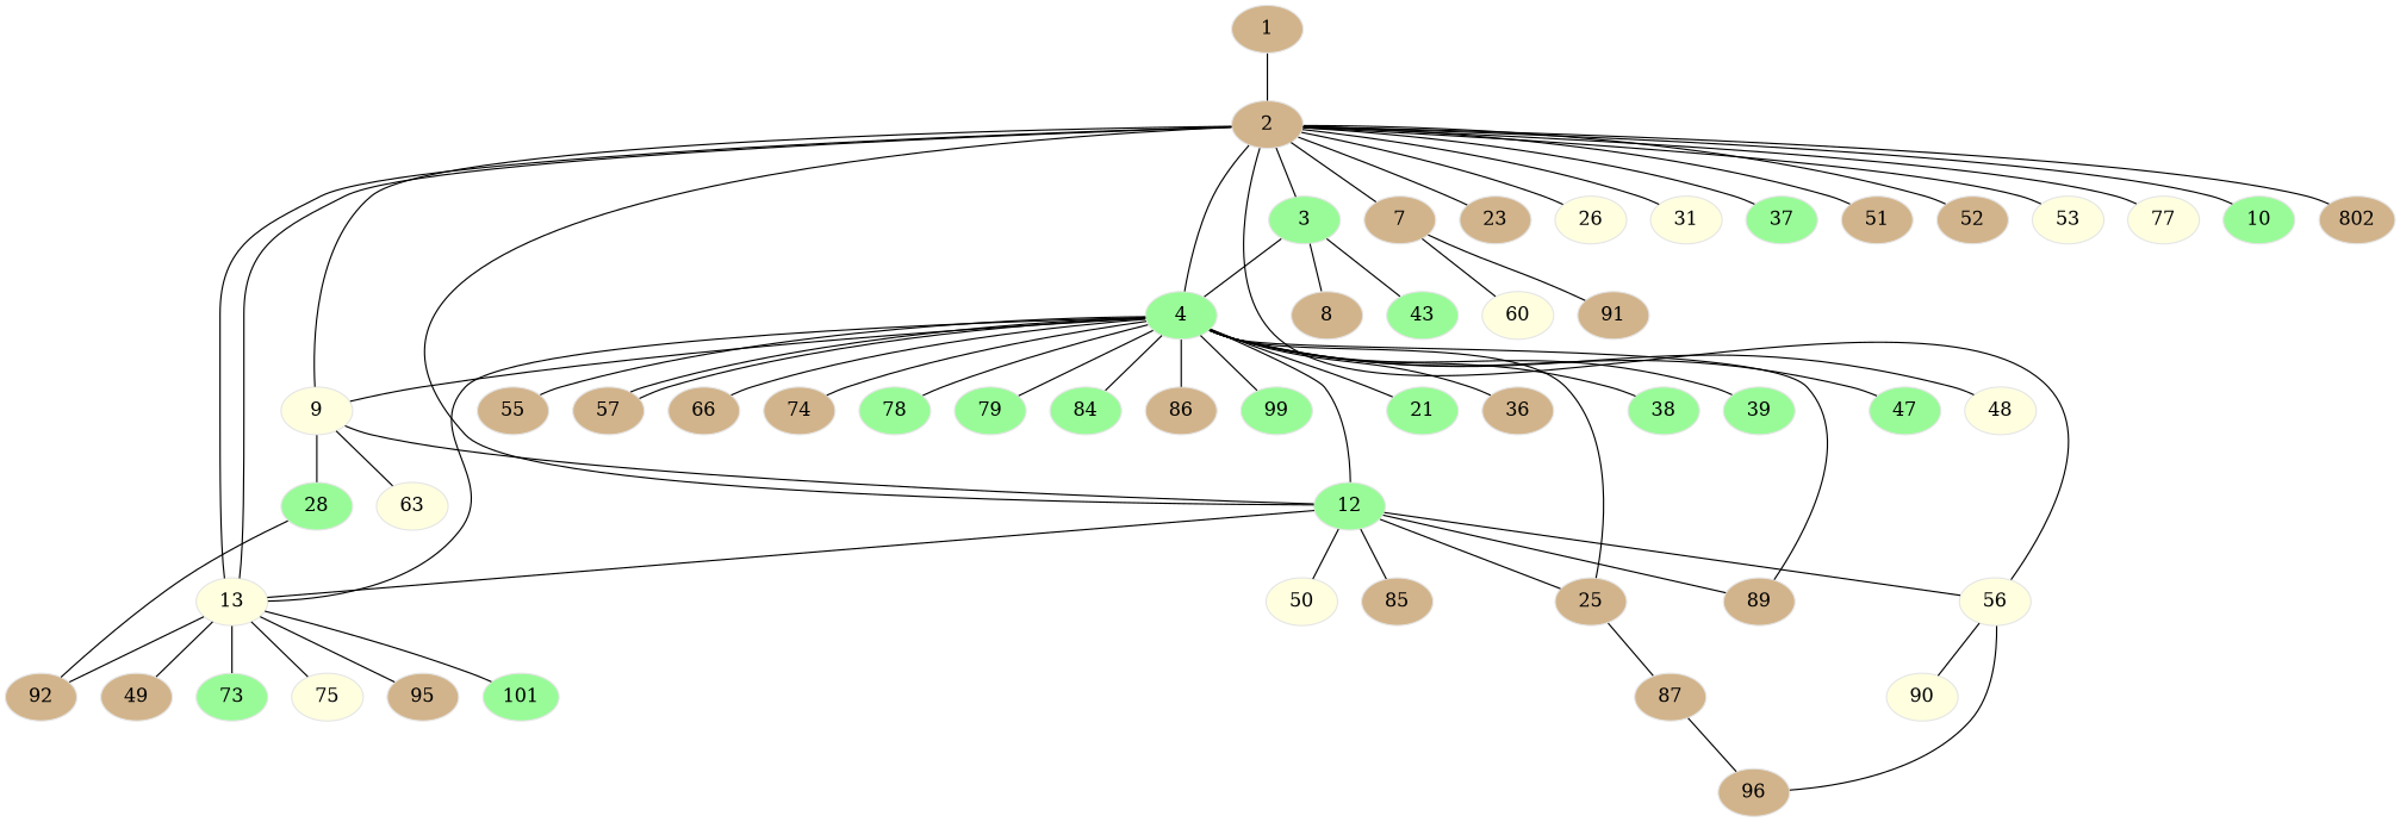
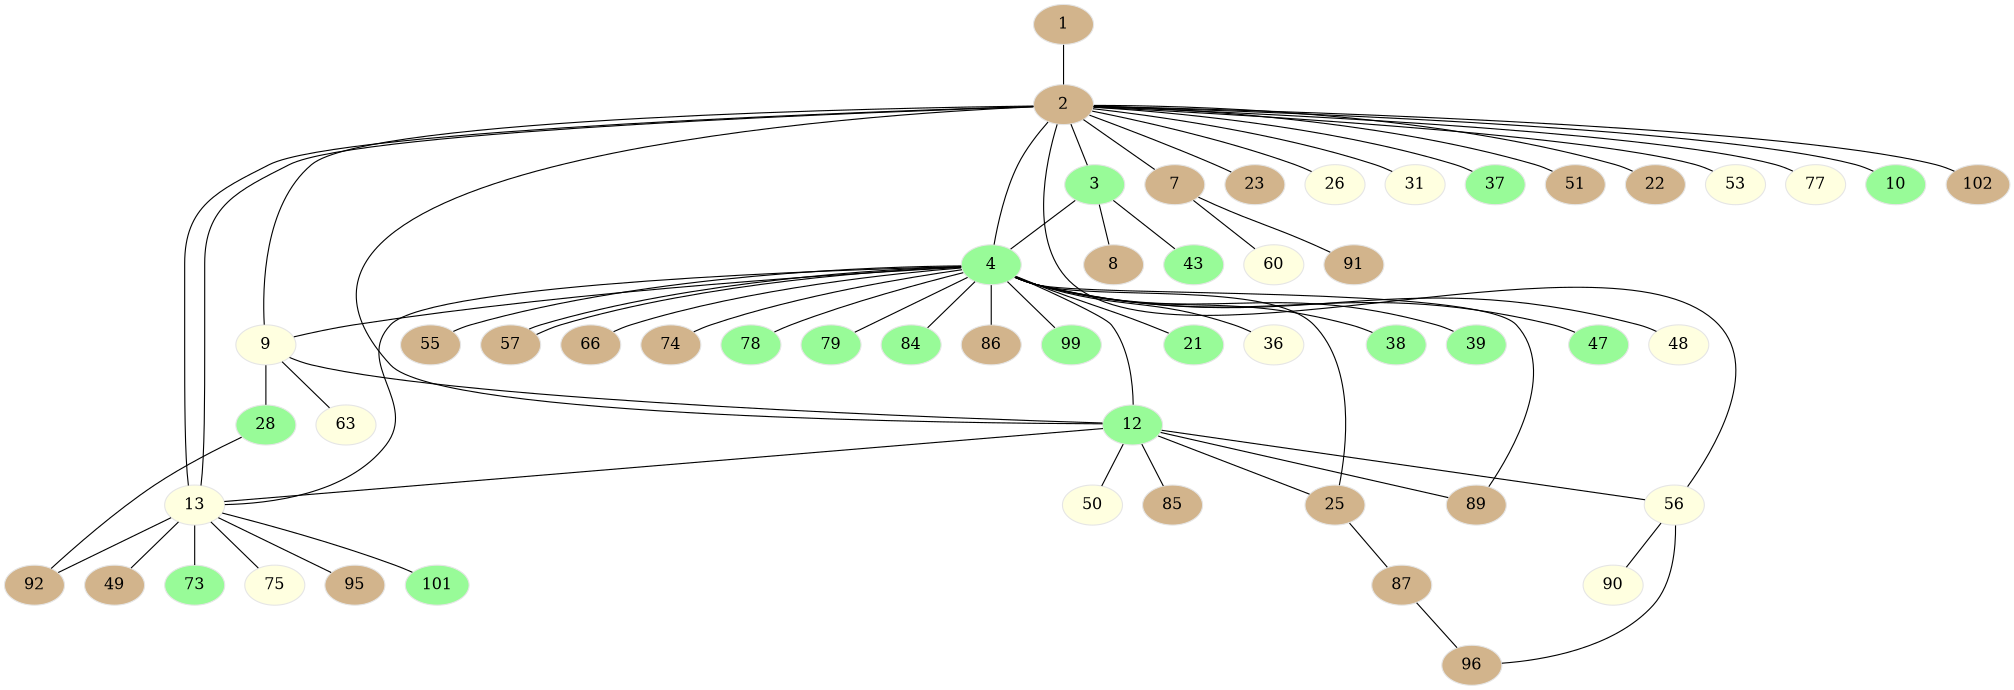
  graph {
    node [color=gray90 fillcolor=tan style=filled]
    2 [super="+11+6+5+54+64+19+68+71+46+104"]
    3 [fillcolor=palegreen]
    4 [fillcolor=palegreen super="+33+97+44+10+29+61+22+88+15+76+30+107"]
    7 [super="+111+17"]
    9 [fillcolor=lightyellow super="+14+83"]
    12 [fillcolor=palegreen super="+82+34"]
    13 [fillcolor=lightyellow super="+32+45+18"]
    23
    26 [fillcolor=lightyellow super="+93"]
    31 [fillcolor=lightyellow]
    37 [fillcolor=palegreen]
    51 [super="+110"]
-   52
+   52 [label=22]
    53 [fillcolor=lightyellow]
    56 [fillcolor=lightyellow super="+67+58"]
    77 [fillcolor=lightyellow]
    n17 [fillcolor=palegreen label=10]
-   102 [label=802]
+   102
    1
    8 [super="+100"]
    43 [fillcolor=palegreen]
    21 [fillcolor=palegreen]
    25 [super="+65"]
-   36
+   36 [fillcolor=lightyellow]
    38 [fillcolor=palegreen]
    39 [fillcolor=palegreen]
    47 [fillcolor=palegreen]
    48 [fillcolor=lightyellow]
    55
    57 [super="+59"]
    66
    74
    78 [fillcolor=palegreen]
    79 [fillcolor=palegreen]
    n35 [fillcolor=palegreen label=84]
    86
    89
    99 [fillcolor=palegreen]
    60 [fillcolor=lightyellow]
    91
    28 [fillcolor=palegreen]
    63 [fillcolor=lightyellow]
    50 [fillcolor=lightyellow]
    85
    49
    73 [fillcolor=palegreen]
    75 [fillcolor=lightyellow]
    92 [super="+98"]
    95
    101 [fillcolor=palegreen]
    90 [fillcolor=lightyellow]
    96
    87
    2 -- 3
    2 -- 4 [weight=7]
    2 -- 7 [weight=5]
    2 -- 9
    2 -- 12 [weight=2]
    2 -- 13 [weight=4]
    2 -- 13
    2 -- 23
    2 -- 26
    2 -- 31
    2 -- 37
    2 -- 51 [weight=2]
    2 -- 52
    2 -- 53
    2 -- 56 [weight=2]
    2 -- 77
    2 -- n17
    2 -- 102
    3 -- 4
    3 -- 8
    3 -- 43
    4 -- 9 [weight=2]
    4 -- 12 [weight=2]
    4 -- 13
    4 -- 21
    4 -- 25
    4 -- 36
    4 -- 38
    4 -- 39
    4 -- 47
    4 -- 48
    4 -- 55
    4 -- 57
    4 -- 57
    4 -- 66
    4 -- 74
    4 -- 78
    4 -- 79
    4 -- n35
    4 -- 86
    4 -- 89
    4 -- 99
    7 -- 60
    7 -- 91
    9 -- 12
    9 -- 28
    9 -- 63
    12 -- 13
    12 -- 56
    12 -- 25
    12 -- 89
    12 -- 50
    12 -- 85
    13 -- 49
    13 -- 73
    13 -- 75
    13 -- 92
    13 -- 95
    13 -- 101
    56 -- 90
    56 -- 96
    1 -- 2
    25 -- 87
    28 -- 92
    87 -- 96
  }
